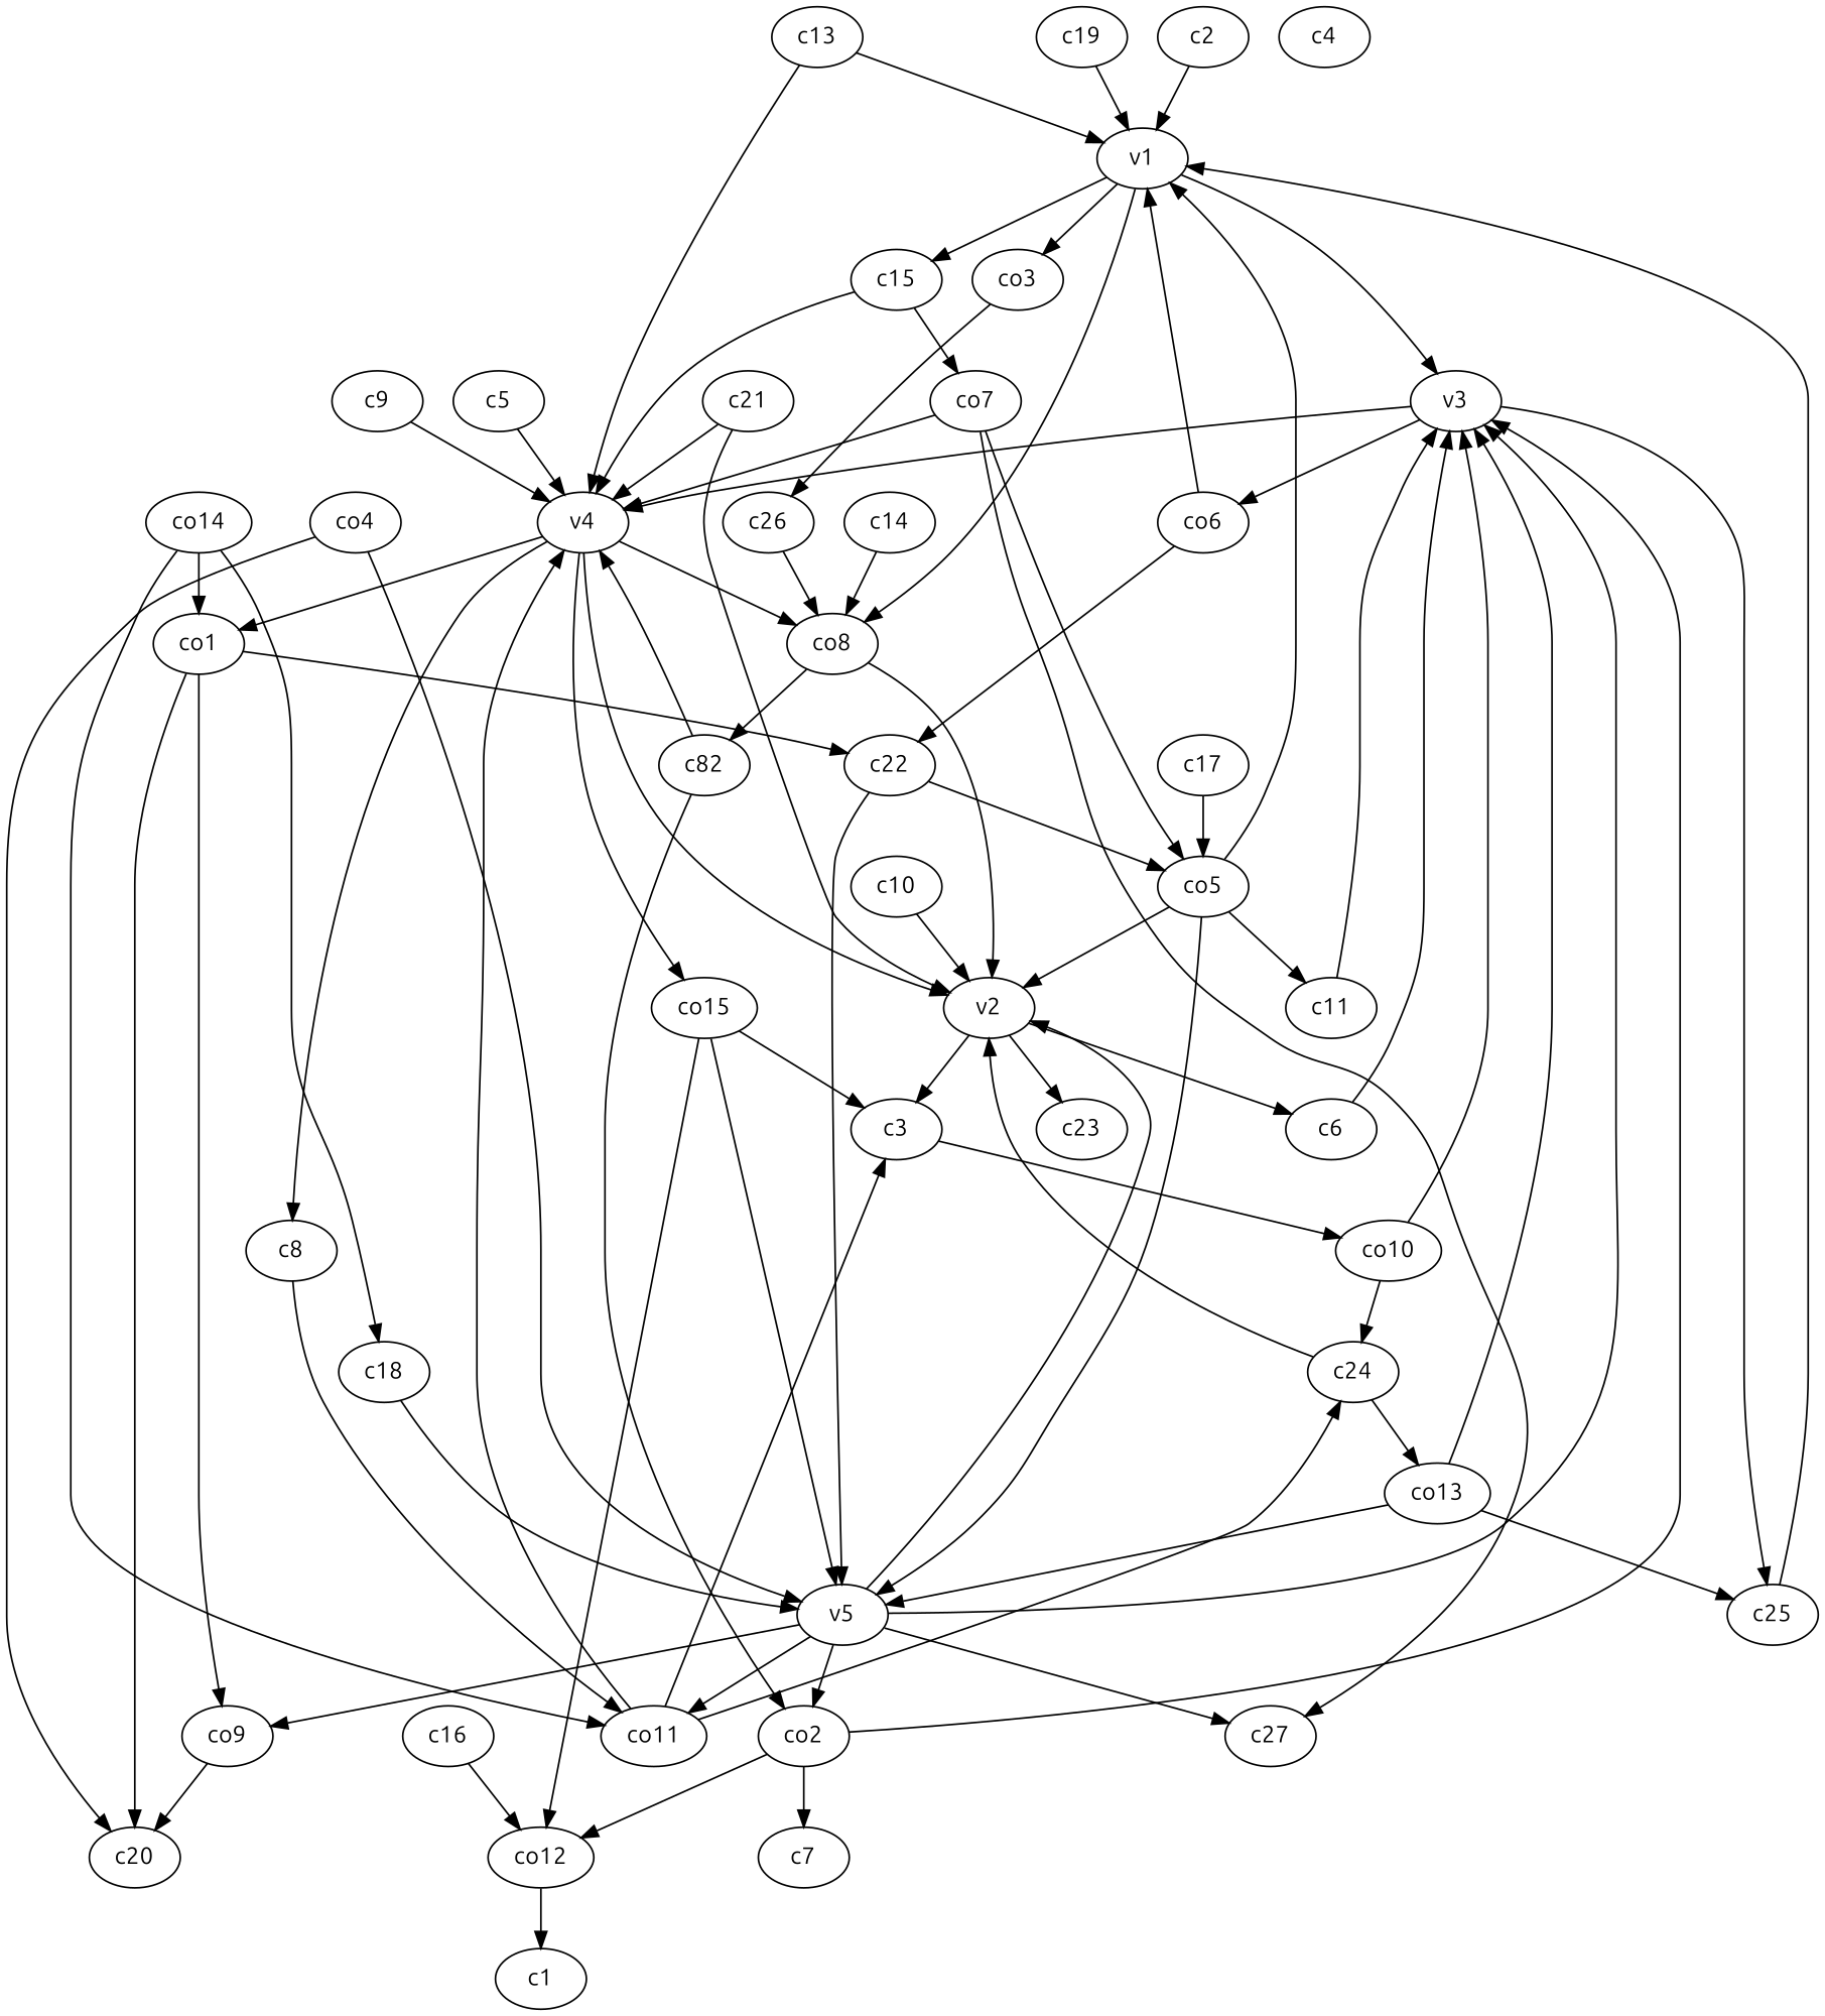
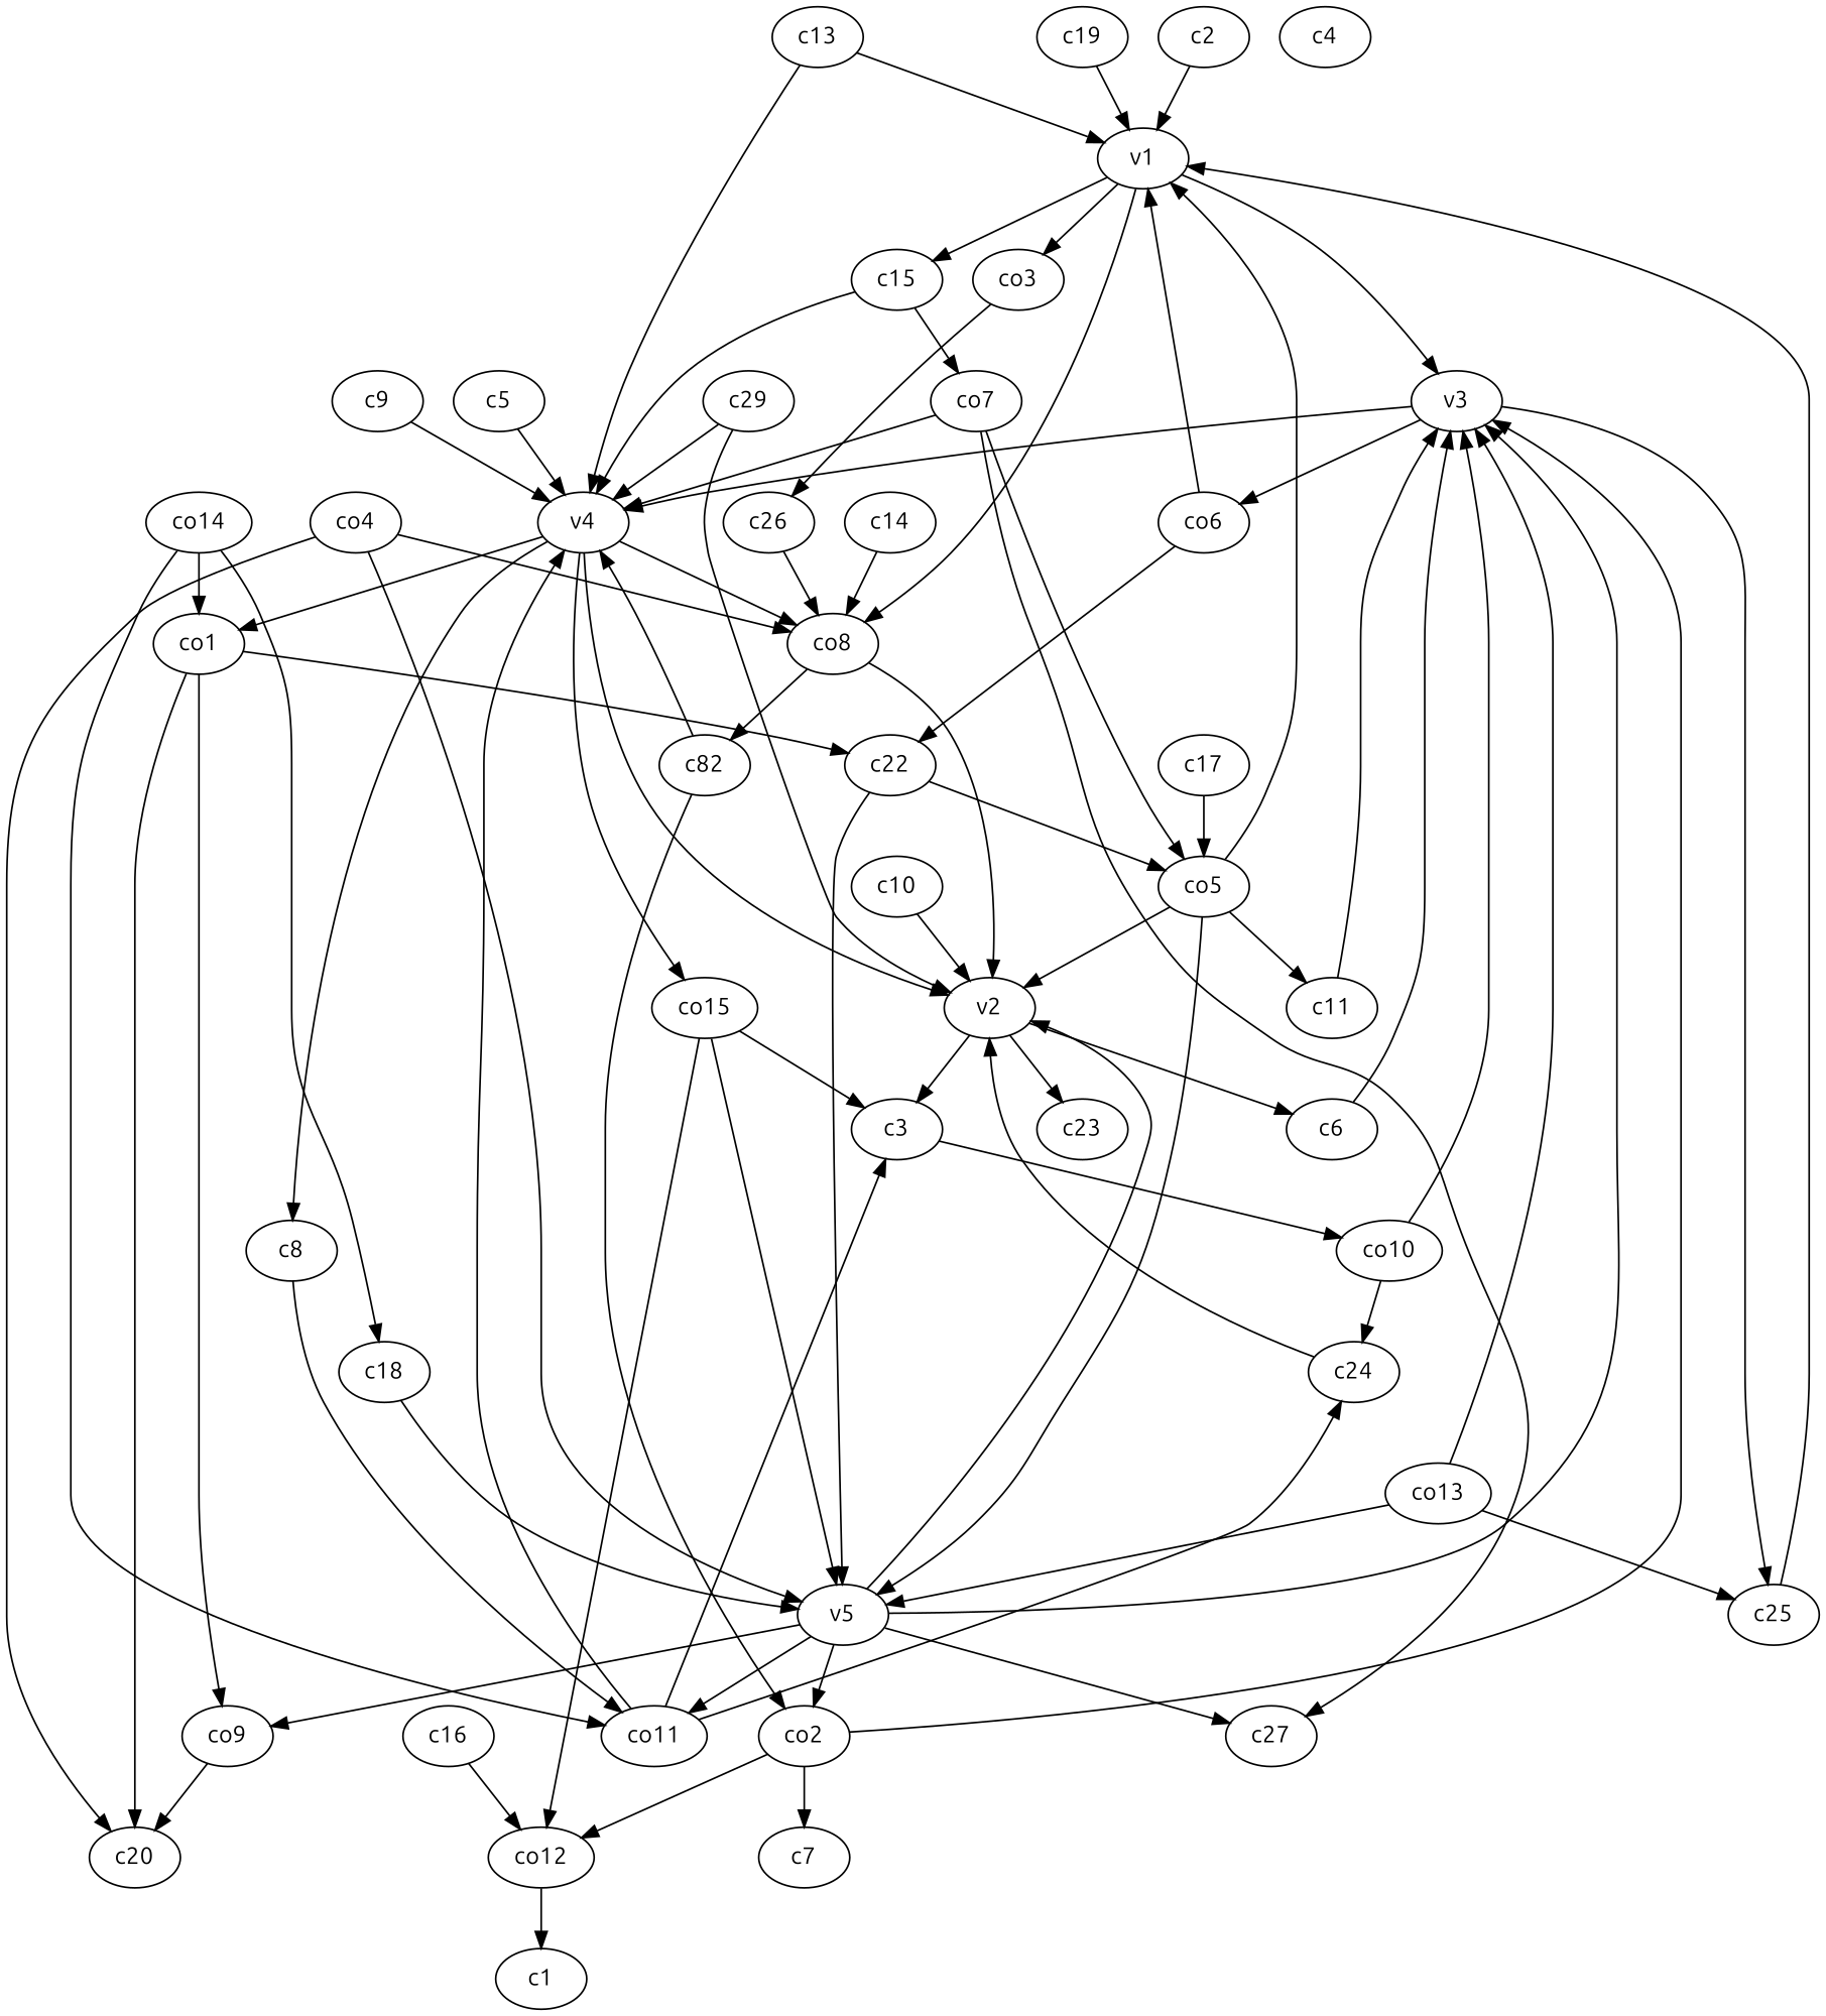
  strict digraph {
    fontname=Ubuntu
    node [fontname=Ubuntu]
    edge [fontname=Ubuntu weight=1]
    c2
    v1
    v3
    co8
    c15
    co3
    c3
    co10
    c24
    c4
    c5
    v4
    c8
    v2
    co1
    co15
    c6
    c25
    co6
    co11
    c9
    c10
    c23
    c11
    n25 [label=c82]
    co2
    co12
    c7
    c13
    c14
    co7
    co5
    c27
    c16
    c1
    c17
    v5
    c18
    co9
    c19
-   c21
+   c21 [label=c29]
    c22
    co13
    c26
    c20
    co4
    co14
    c2 -> v1
    v1 -> v3
    v1 -> co8
    v1 -> c15
    v1 -> co3
    v3 -> v4
    v3 -> c25
    v3 -> co6
    co8 -> v2
    co8 -> n25
    c15 -> v4
    c15 -> co7
    co3 -> c26
    c3 -> co10
    co10 -> v3
    co10 -> c24
    c24 -> v2
-   c24 -> co13
    c5 -> v4
    v4 -> co8
    v4 -> c8
    v4 -> v2
    v4 -> co1
    v4 -> co15
    c8 -> co11
    v2 -> c3
    v2 -> c6
    v2 -> c23
    co1 -> co9
    co1 -> c22
    co1 -> c20
    co15 -> c3
    co15 -> co12
    co15 -> v5
    c6 -> v3
    c25 -> v1
    co6 -> v1
    co6 -> c22
    co11 -> c3
    co11 -> c24
    co11 -> v4
    c9 -> v4
    c10 -> v2
    c11 -> v3
    n25 -> v4
    n25 -> co2
    co2 -> v3
    co2 -> co12
    co2 -> c7
    co12 -> c1
    c13 -> v1
    c13 -> v4
    c14 -> co8
    co7 -> v4
    co7 -> co5
    co7 -> c27
    co5 -> v1
    co5 -> v2
    co5 -> c11
    co5 -> v5
    c16 -> co12
    c17 -> co5
    v5 -> v3
    v5 -> v2
    v5 -> co11
    v5 -> co2
    v5 -> c27
    v5 -> co9
    c18 -> v5
    co9 -> c20
    c19 -> v1
    c21 -> v4
    c21 -> v2
    c22 -> co5
    c22 -> v5
    co13 -> v3
    co13 -> c25
    co13 -> v5
    c26 -> co8
+   co4 -> co8
    co4 -> v5
    co4 -> c20
    co14 -> co1
    co14 -> co11
    co14 -> c18
  }
